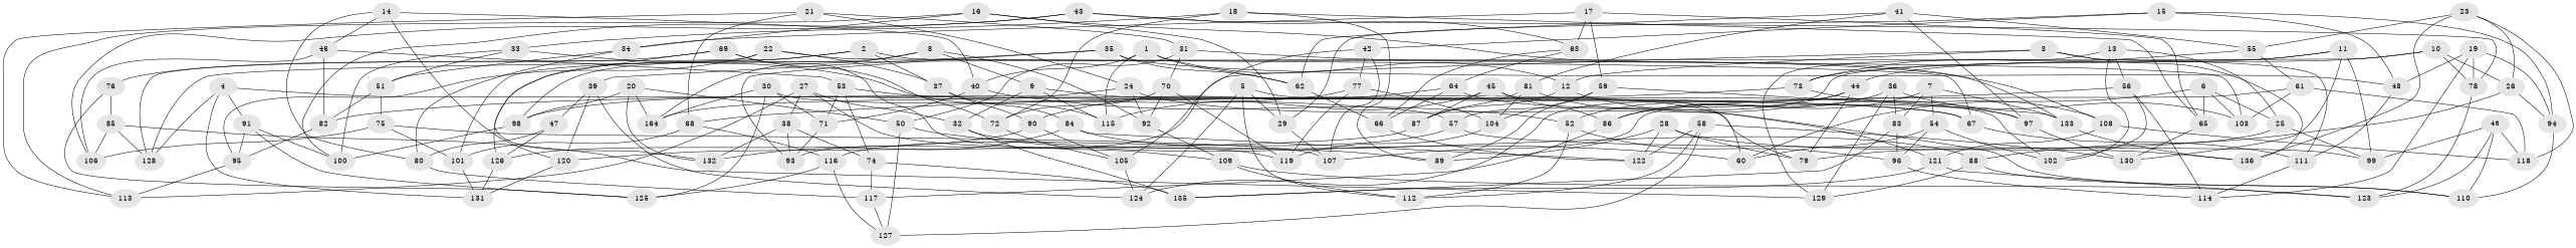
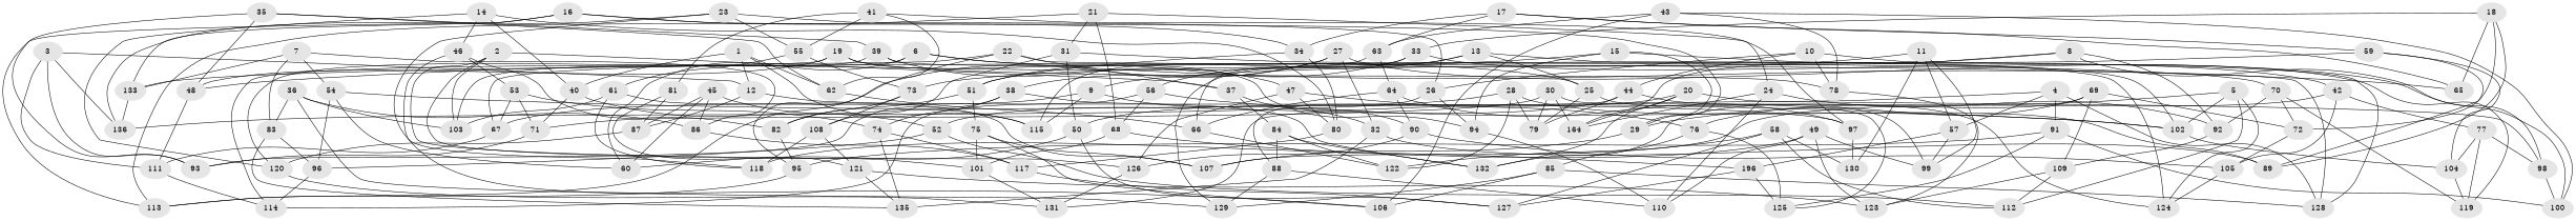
  graph {
    node [color=gray90 style=filled]
    1
    12
    40
    62
    115
    87
    97
    71
    52
    66
    2
    37
    101
    103
    126
    84
    90
    131
    3
    93
    111
    136
    114
    4
    57
    91
    128
    99
-   116
+   116 [label=196]
    95
    125
    100
    5
    29
    102
    112
    124
    107
    6
    25
    60
    65
    79
    130
    7
    54
    83
    86
    133
    96
    135
    117
    8
    9
    92
    98
    n57 [label=164]
    32
    67
    109
    89
    10
    26
    44
    78
    94
    88
    123
    11
    73
    108
    82
    120
    13
    56
    129
    68
    14
    46
    80
    106
    53
    15
    42
    48
    77
    105
    110
    16
    34
    113
    51
    17
    59
    63
    104
    64
    18
    33
    72
    19
    20
    50
    132
    127
    21
    24
    31
    70
    22
    23
    55
    118
    61
    27
    38
    119
    74
    28
    122
    30
    121
    75
    35
    39
    47
    36
    76
    41
    81
    43
    45
    85
    49
    58
    69
    1 -- 12
    1 -- 40
    1 -- 62
    1 -- 115
    12 -- 87
    12 -- 97
    40 -- 71
    40 -- 52
    62 -- 66
    87 -- 120
    97 -- 130
    71 -- 93
    52 -- 112
    52 -- 96
    66 -- 122
    2 -- 37
    2 -- 101
    2 -- 103
    2 -- 126
    37 -- 84
    37 -- 90
    101 -- 131
    126 -- 131
    84 -- 88
    84 -- 132
    84 -- 122
    90 -- 126
    90 -- 105
    3 -- 12
    3 -- 93
    3 -- 111
    3 -- 136
    111 -- 114
    4 -- 131
    4 -- 57
    4 -- 91
    4 -- 128
    57 -- 99
    57 -- 116
    91 -- 95
    91 -- 125
    91 -- 100
    116 -- 125
    116 -- 127
    95 -- 113
    5 -- 29
    5 -- 102
    5 -- 112
    5 -- 124
    29 -- 107
    6 -- 103
    6 -- 25
    6 -- 60
    6 -- 65
    25 -- 99
    25 -- 79
-   65 -- 130
    7 -- 54
    7 -- 83
    7 -- 86
    7 -- 133
    54 -- 102
    54 -- 60
    54 -- 96
    83 -- 96
    83 -- 135
    86 -- 117
    133 -- 136
    96 -- 114
    117 -- 127
    8 -- 9
    8 -- 92
    8 -- 98
    8 -- n57
    9 -- 115
    9 -- 32
    9 -- 67
    92 -- 109
    98 -- 100
    32 -- 135
    32 -- 89
    67 -- 111
    109 -- 112
    109 -- 123
    10 -- 128
    10 -- 26
    10 -- 44
    10 -- 78
    26 -- 94
    26 -- 88
    44 -- 52
    44 -- 124
    44 -- 79
    78 -- 123
    94 -- 110
    88 -- 129
    88 -- 110
    11 -- 57
    11 -- 99
    11 -- 130
    11 -- 73
    73 -- 108
    73 -- 82
    108 -- 118
    108 -- 121
    82 -- 95
    120 -- 131
    13 -- 102
    13 -- 25
    13 -- 56
    13 -- 129
    56 -- 114
    56 -- 102
    56 -- 68
    68 -- 101
    68 -- 116
    14 -- 40
    14 -- 120
    14 -- 46
    14 -- 80
    46 -- 82
    46 -- 106
    46 -- 53
    80 -- 117
    53 -- 71
    53 -- 67
    53 -- 74
    15 -- 29
    15 -- 94
    15 -- 42
    15 -- 48
    42 -- 107
    42 -- 77
    42 -- 105
    48 -- 111
    77 -- 98
    77 -- 104
    77 -- 119
    105 -- 124
    16 -- 29
    16 -- 133
    16 -- 34
    16 -- 113
    34 -- 80
    34 -- 51
    51 -- 82
    51 -- 75
    17 -- 65
    17 -- 34
    17 -- 59
    17 -- 63
    59 -- 133
    59 -- 89
    59 -- 104
    63 -- 66
    63 -- 64
    104 -- 119
    64 -- 97
    64 -- 66
    64 -- 90
    18 -- 65
    18 -- 89
    18 -- 33
    18 -- 72
    33 -- 115
    33 -- 100
    33 -- 51
    72 -- 105
    19 -- 114
    19 -- 78
    19 -- 94
    19 -- 48
    20 -- 98
    20 -- n57
    20 -- 50
    20 -- 132
    50 -- 60
    50 -- 127
    21 -- 68
    21 -- 113
    21 -- 24
    21 -- 31
    24 -- 92
    24 -- n57
    24 -- 110
    31 -- 108
    31 -- 50
    31 -- 70
    70 -- 92
    70 -- 72
    70 -- 119
    22 -- 37
    22 -- 128
    22 -- 95
    22 -- 67
    23 -- 136
    23 -- 26
    23 -- 55
    23 -- 118
    55 -- 73
    55 -- 61
    61 -- 103
    61 -- 107
    61 -- 118
    27 -- 32
    27 -- 113
    27 -- 38
    27 -- 119
    38 -- 93
    38 -- 132
    38 -- 74
    74 -- 135
    74 -- 117
    28 -- 136
    28 -- 79
    28 -- 89
    28 -- 122
    30 -- 71
    30 -- 125
    30 -- 79
    30 -- n57
    121 -- 135
    121 -- 123
    75 -- 101
    75 -- 107
    75 -- 106
    35 -- 62
    35 -- 93
    35 -- 48
    35 -- 39
    39 -- 124
    39 -- 120
    39 -- 47
    47 -- 126
    47 -- 80
+   47 -- 76
    36 -- 103
    36 -- 83
    36 -- 86
    36 -- 129
    76 -- 125
    76 -- 85
    41 -- 62
    41 -- 97
    41 -- 55
    41 -- 81
    81 -- 87
-   81 -- 104
+   102 -- 104
    81 -- 121
    43 -- 100
    43 -- 78
    43 -- 106
    43 -- 63
    45 -- 115
    45 -- 87
    45 -- 60
    45 -- 86
    85 -- 128
    85 -- 129
    85 -- 106
    49 -- 99
    49 -- 123
    49 -- 110
    49 -- 118
    58 -- 112
    58 -- 130
    58 -- 127
    58 -- 122
    69 -- 109
    69 -- 72
    69 -- 132
    69 -- 76
  }
